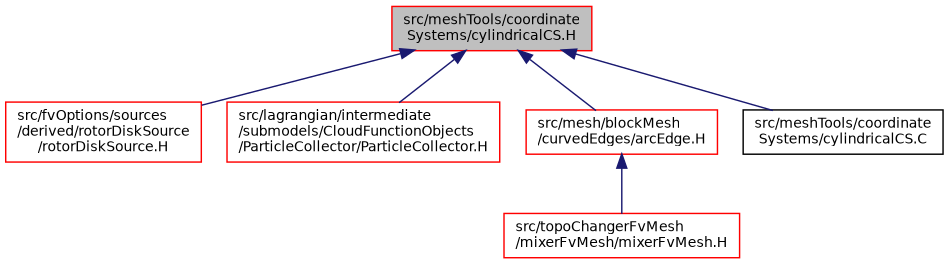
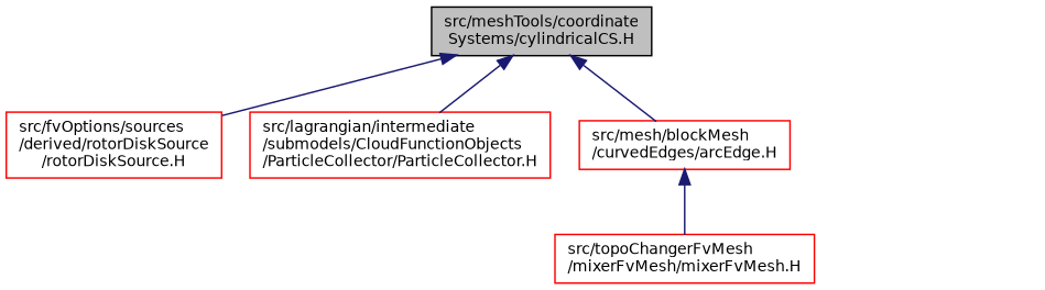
  digraph {
    node [color=red fontname=Helvetica fontsize=10 shape=record]
    edge [color=midnightblue dir=back fontname=Helvetica fontsize=10 labelfontname=Helvetica labelfontsize=10 style=solid]
-   n1 [fillcolor=grey75 fontcolor=black height=0.2 label="src/meshTools/coordinate\lSystems/cylindricalCS.H" style=filled width=0.4]
+   n1 [color=black fillcolor=grey75 fontcolor=black height=0.2 label="src/meshTools/coordinate\lSystems/cylindricalCS.H" style=filled width=0.4]
    n2 [height=0.2 label="src/fvOptions/sources\l/derived/rotorDiskSource\l/rotorDiskSource.H" width=0.4]
    n3 [height=0.2 label="src/lagrangian/intermediate\l/submodels/CloudFunctionObjects\l/ParticleCollector/ParticleCollector.H" width=0.4]
    n4 [height=0.2 label="src/mesh/blockMesh\l/curvedEdges/arcEdge.H" width=0.4]
-   n5 [color=black height=0.2 label="src/meshTools/coordinate\lSystems/cylindricalCS.C" width=0.4]
    n6 [height=0.2 label="src/topoChangerFvMesh\l/mixerFvMesh/mixerFvMesh.H" width=0.4]
    n1 -> n2
    n1 -> n3
    n1 -> n4
-   n1 -> n5
    n4 -> n6
  }
